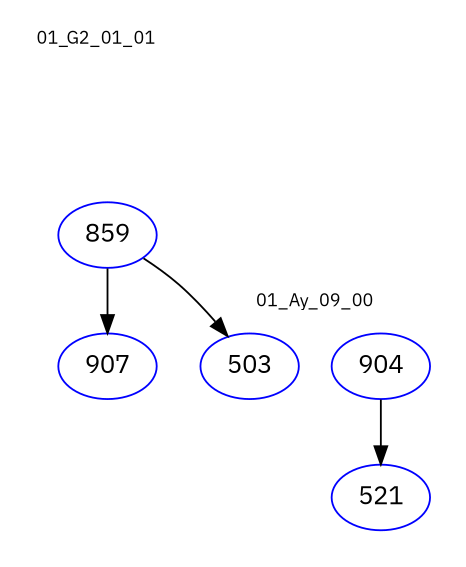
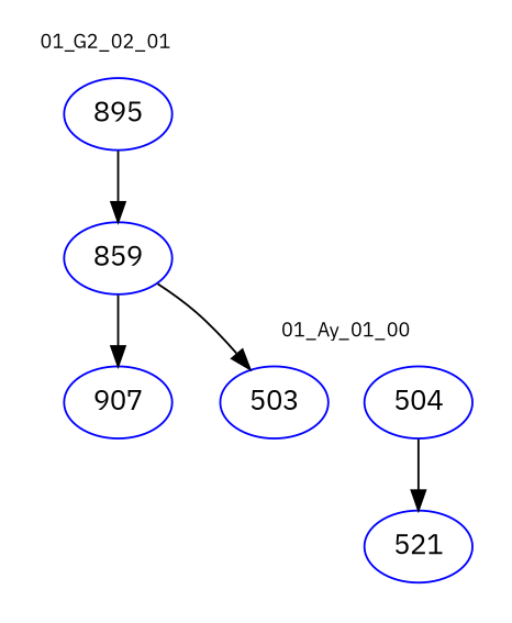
  digraph {
    fontname="IBM Plex Sans"
    node [color=blue fontname="IBM Plex Sans"]
    edge [color=black fontname="IBM Plex Sans"]
-   n1 [label=904]
+   n1 [label=504]
    n2 [label=503]
    n3 [label=521]
+   n4 [label=895]
    n5 [label=859]
    n6 [label=907]
    subgraph cluster_1 {
      color=white
      fontsize=10
-     label="01_Ay_09_00"
+     label="01_Ay_01_00"
      n1
      n2
      n3
    }
    subgraph cluster_2 {
      color=white
      fontsize=10
-     label="01_G2_01_01"
+     label="01_G2_02_01"
+     n4
      n5
      n6
    }
    n1 -> n3
+   n4 -> n5
    n5 -> n2
    n5 -> n6
  }
